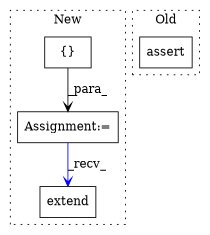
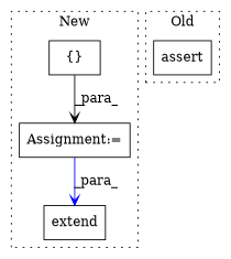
  digraph {
    node [shape=box]
    edge [arrowhead=vee]
    n1 [a=32 l="7,1" label=extend s="81818,81887"]
    n2 [a=7 l=1 label="Assignment:=" s=81706]
    n3 [a=4 l=2 label="{}" s=81716]
    n4 [a=6 l=7 label=assert s=81784]
    subgraph cluster_1 {
      label=New
      style=dotted
      n1
      n2
      n3
    }
    subgraph cluster_2 {
      label=Old
      style=dotted
      n4
    }
-   n2 -> n1 [label=_recv_ color=blue]
+   n2 -> n1 [label=_para_ color=blue]
    n3 -> n2 [label=_para_ color=black]
  }
